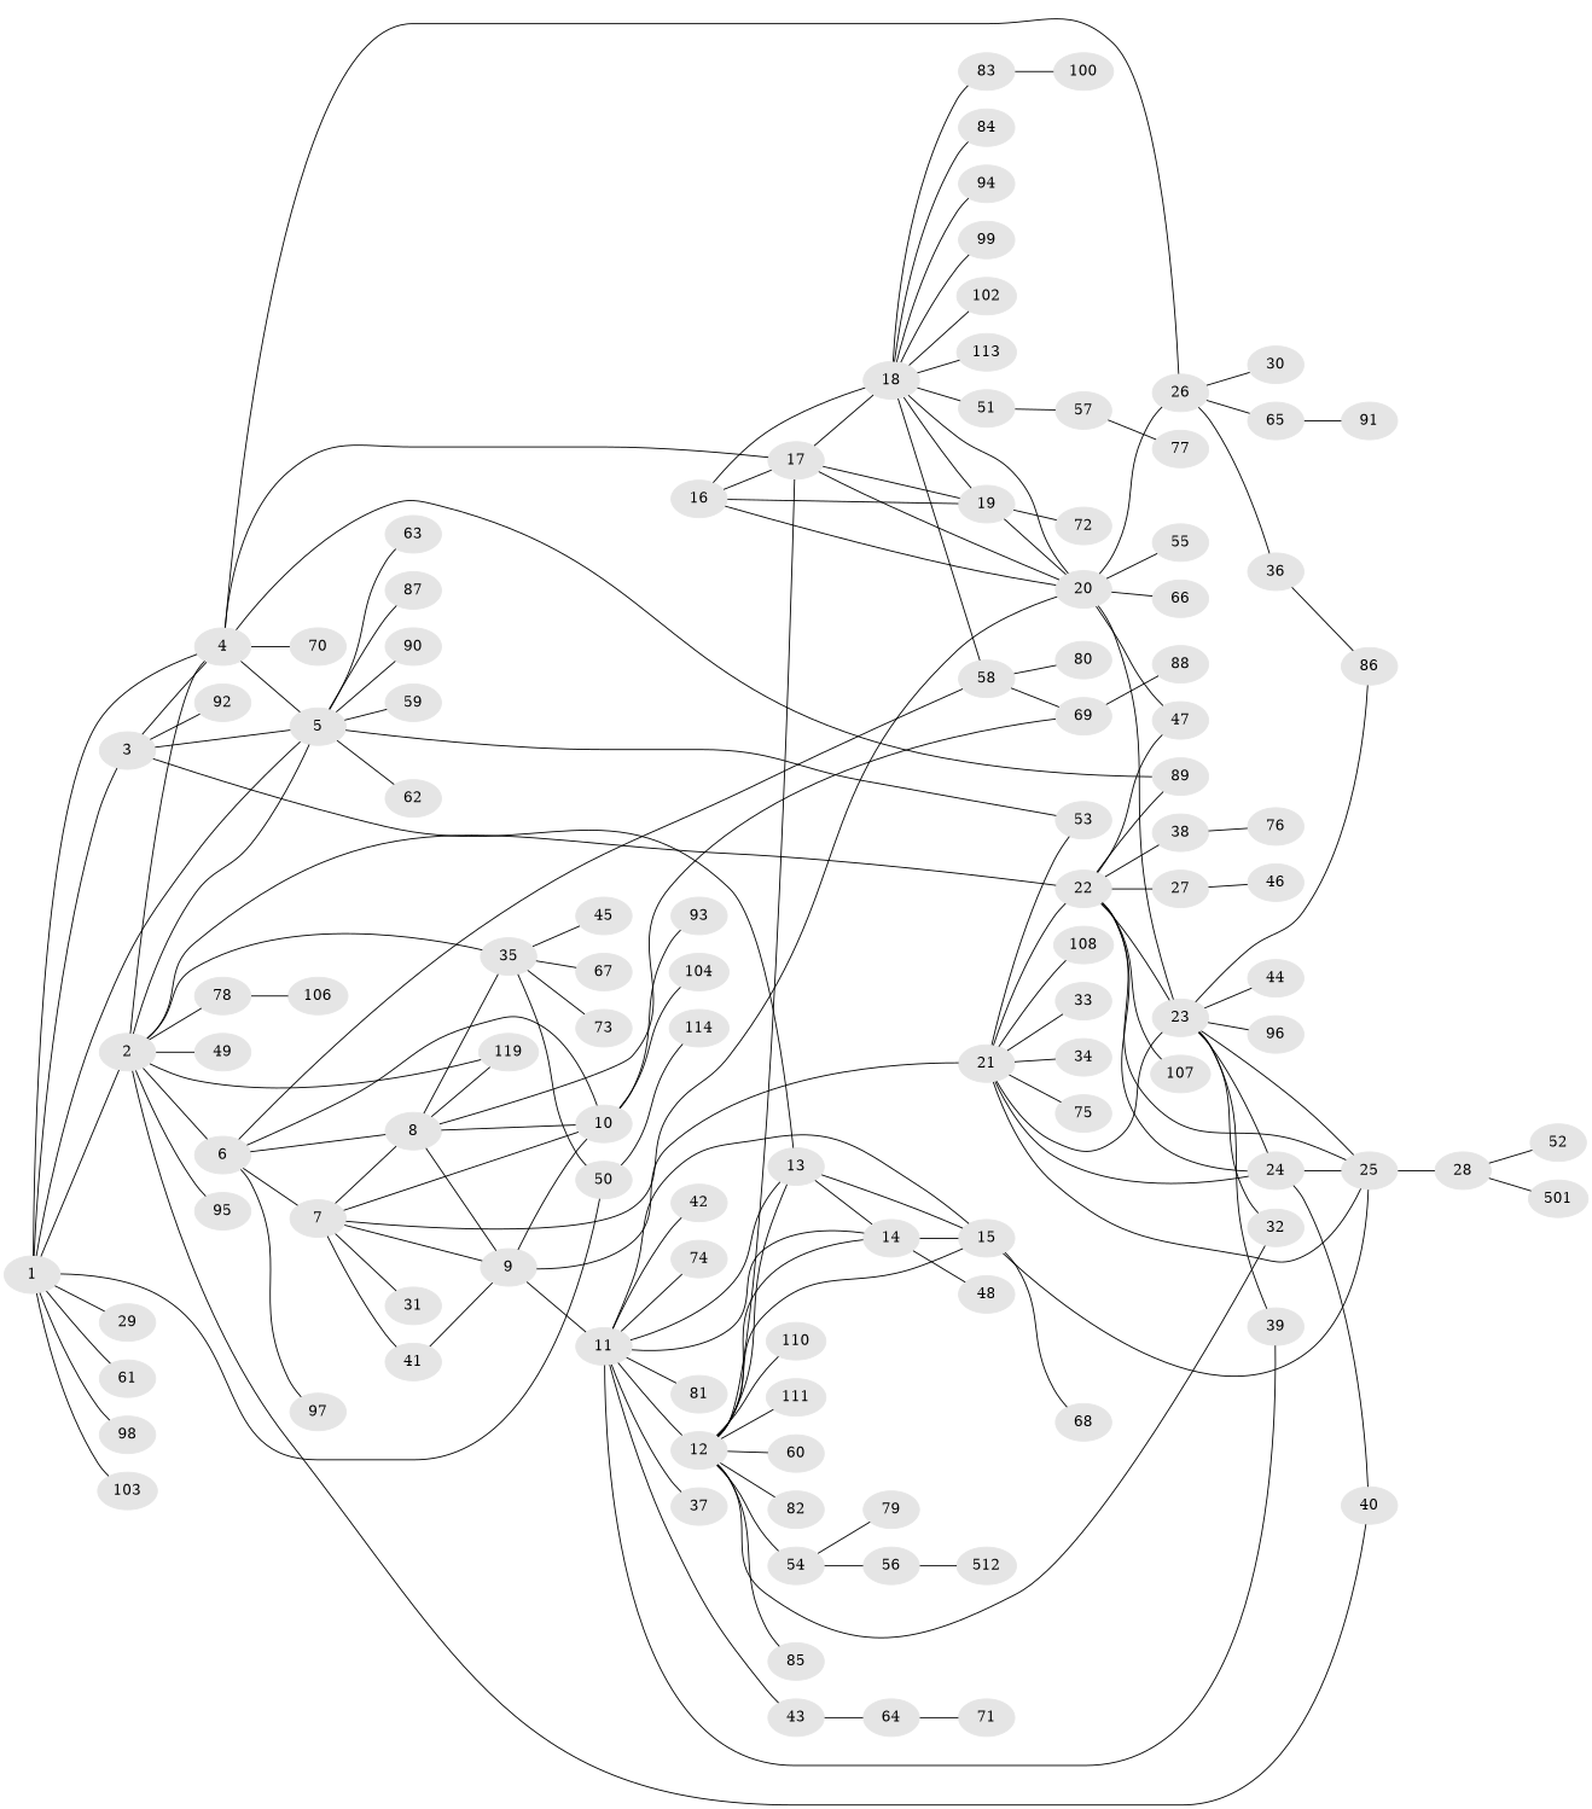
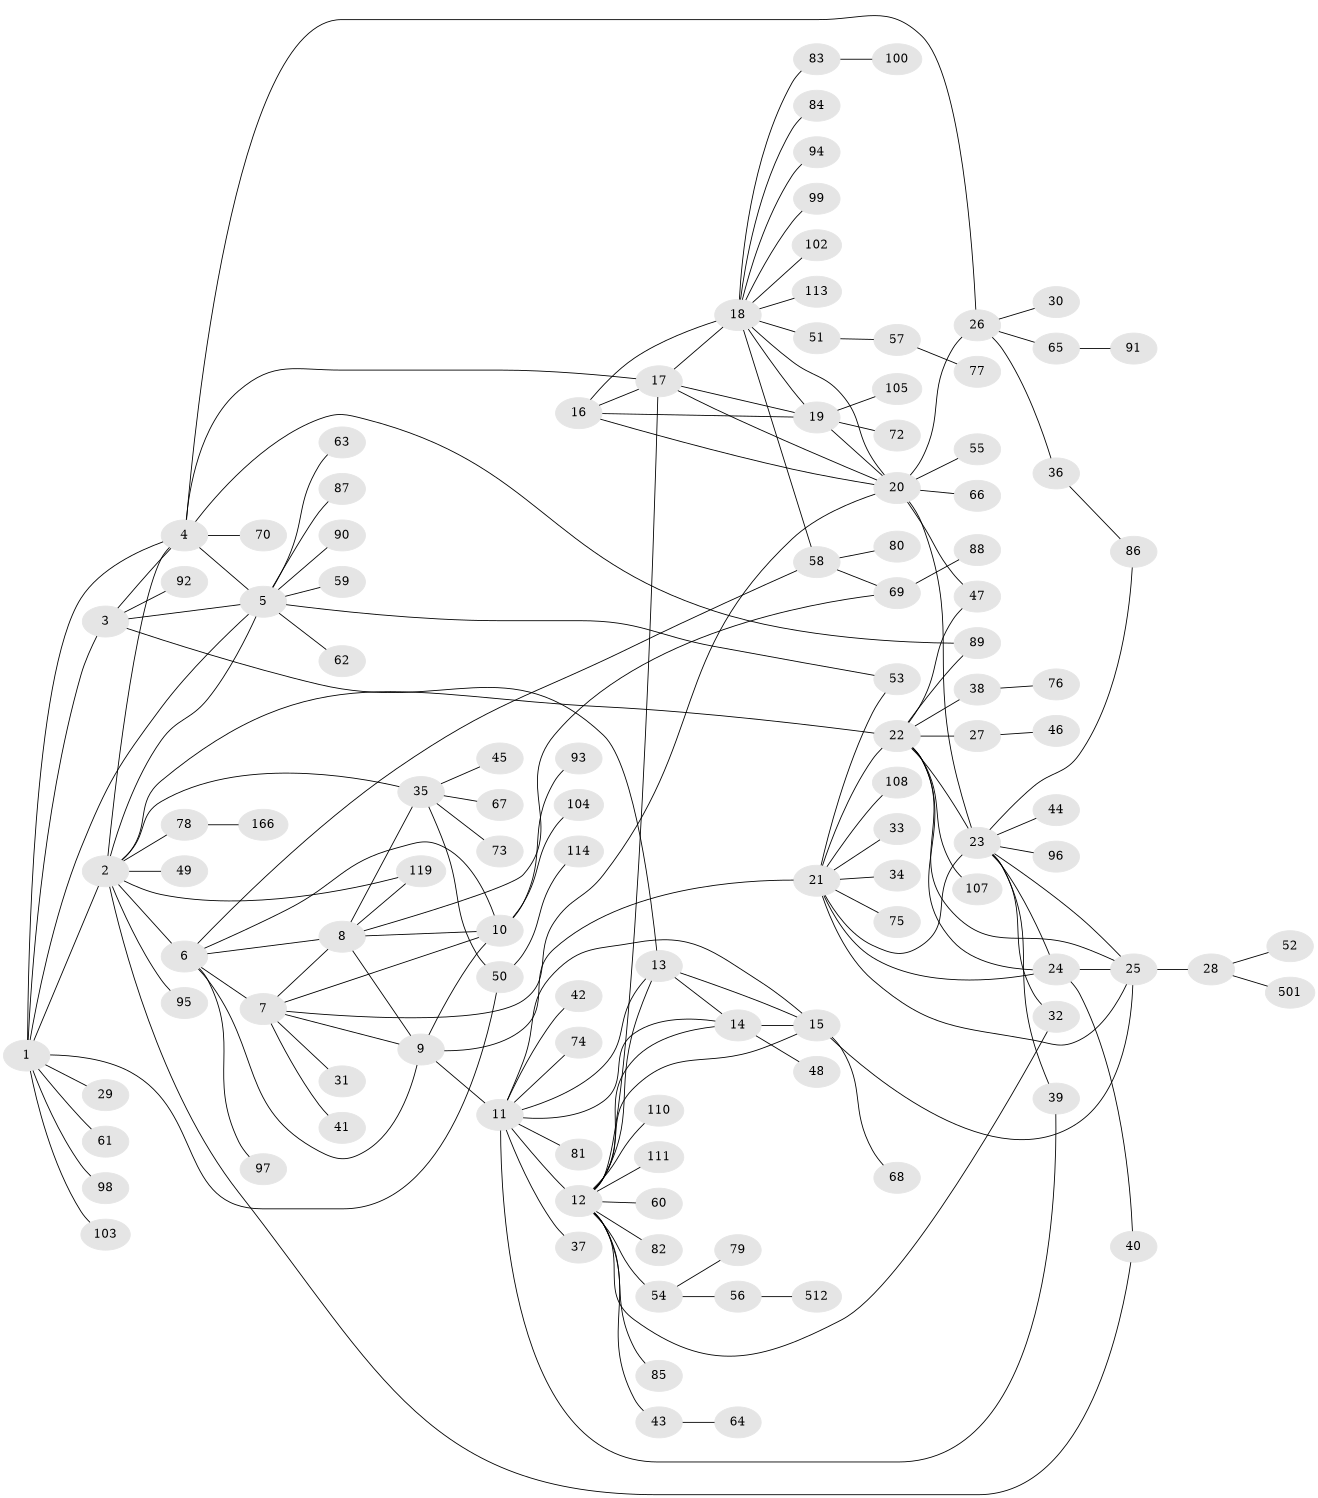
  graph {
    rankdir=LR
    node [color=gray90 style=filled]
    1
    2
    3
    4
    5
    29
    50
    61
    98
    103
    6
    22
    35
    40
    49
    78
    95
    n18 [label=119]
    13
    92
    17
    26
    70
    89
    53
    59
    62
    63
    87
    90
    114
    7
    8
    9
    10
    58
    97
    25
    23
    47
    24
    27
    38
    107
    45
    67
    73
-   106
+   106 [label=166]
    14
    15
    20
    18
    19
    30
    36
    65
    31
    41
    69
    11
    21
    93
    104
    80
    55
    66
    88
    12
    37
    39
    42
    74
    81
    33
    34
    75
    108
    32
    43
    54
    60
    82
    85
    110
    111
    48
    68
    64
    56
    79
    28
    16
    51
    83
    84
    94
    99
    102
    113
    72
+   105
    57
    100
    44
    86
    96
    46
    76
    52
    n110 [label=501]
    91
-   71
    77
    n114 [label=512]
    1 -- 2
    1 -- 3
    1 -- 4
    1 -- 5
    1 -- 29
    1 -- 50
    1 -- 61
    1 -- 98
    1 -- 103
    2 -- 4
    2 -- 5
    2 -- 6
    2 -- 22
    2 -- 35
    2 -- 40
    2 -- 49
    2 -- 78
    2 -- 95
    2 -- n18
    3 -- 4
    3 -- 5
    3 -- 13
    3 -- 92
    4 -- 5
    4 -- 17
    4 -- 26
    4 -- 70
    4 -- 89
    5 -- 53
    5 -- 59
    5 -- 62
    5 -- 63
    5 -- 87
    5 -- 90
    50 -- 114
    6 -- 7
    6 -- 8
-   41 -- 9
+   6 -- 9
    6 -- 10
    6 -- 58
    6 -- 97
    22 -- 89
    22 -- 25
    22 -- 23
    22 -- 47
    22 -- 24
    22 -- 27
    22 -- 38
    22 -- 107
    35 -- 50
    35 -- 45
    35 -- 67
    35 -- 73
    78 -- 106
    13 -- 14
    13 -- 15
    17 -- 20
    17 -- 18
    17 -- 19
    26 -- 30
    26 -- 36
    26 -- 65
    7 -- 8
    7 -- 9
    7 -- 10
    7 -- 20
    7 -- 31
    7 -- 41
    8 -- 35
    8 -- n18
    8 -- 9
    8 -- 10
    8 -- 69
    9 -- 10
    9 -- 11
    9 -- 21
    10 -- 93
    10 -- 104
    58 -- 69
    58 -- 80
    25 -- 28
    23 -- 25
    23 -- 24
    23 -- 39
    23 -- 32
    23 -- 44
    23 -- 86
    23 -- 96
    24 -- 40
    24 -- 25
    27 -- 46
    38 -- 76
    14 -- 15
    14 -- 48
    15 -- 25
    15 -- 68
    20 -- 26
    20 -- 23
    20 -- 47
    20 -- 55
    20 -- 66
    18 -- 58
    18 -- 20
    18 -- 19
    18 -- 51
    18 -- 83
    18 -- 84
    18 -- 94
    18 -- 99
    18 -- 102
    18 -- 113
    19 -- 20
    19 -- 72
+   19 -- 105
    36 -- 86
    65 -- 91
    69 -- 88
    11 -- 13
    11 -- 14
    11 -- 15
    11 -- 12
    11 -- 37
    11 -- 39
    11 -- 42
    11 -- 74
    11 -- 81
    21 -- 22
    21 -- 53
    21 -- 25
    21 -- 23
    21 -- 24
    21 -- 33
    21 -- 34
    21 -- 75
    21 -- 108
    12 -- 13
    12 -- 17
    12 -- 14
    12 -- 15
    12 -- 32
-   11 -- 43
+   12 -- 43
    12 -- 54
    12 -- 60
    12 -- 82
    12 -- 85
    12 -- 110
    12 -- 111
    43 -- 64
    54 -- 56
    54 -- 79
-   64 -- 71
    56 -- n114
    28 -- 52
    28 -- n110
    16 -- 17
    16 -- 20
    16 -- 18
    16 -- 19
    51 -- 57
    83 -- 100
    57 -- 77
  }
